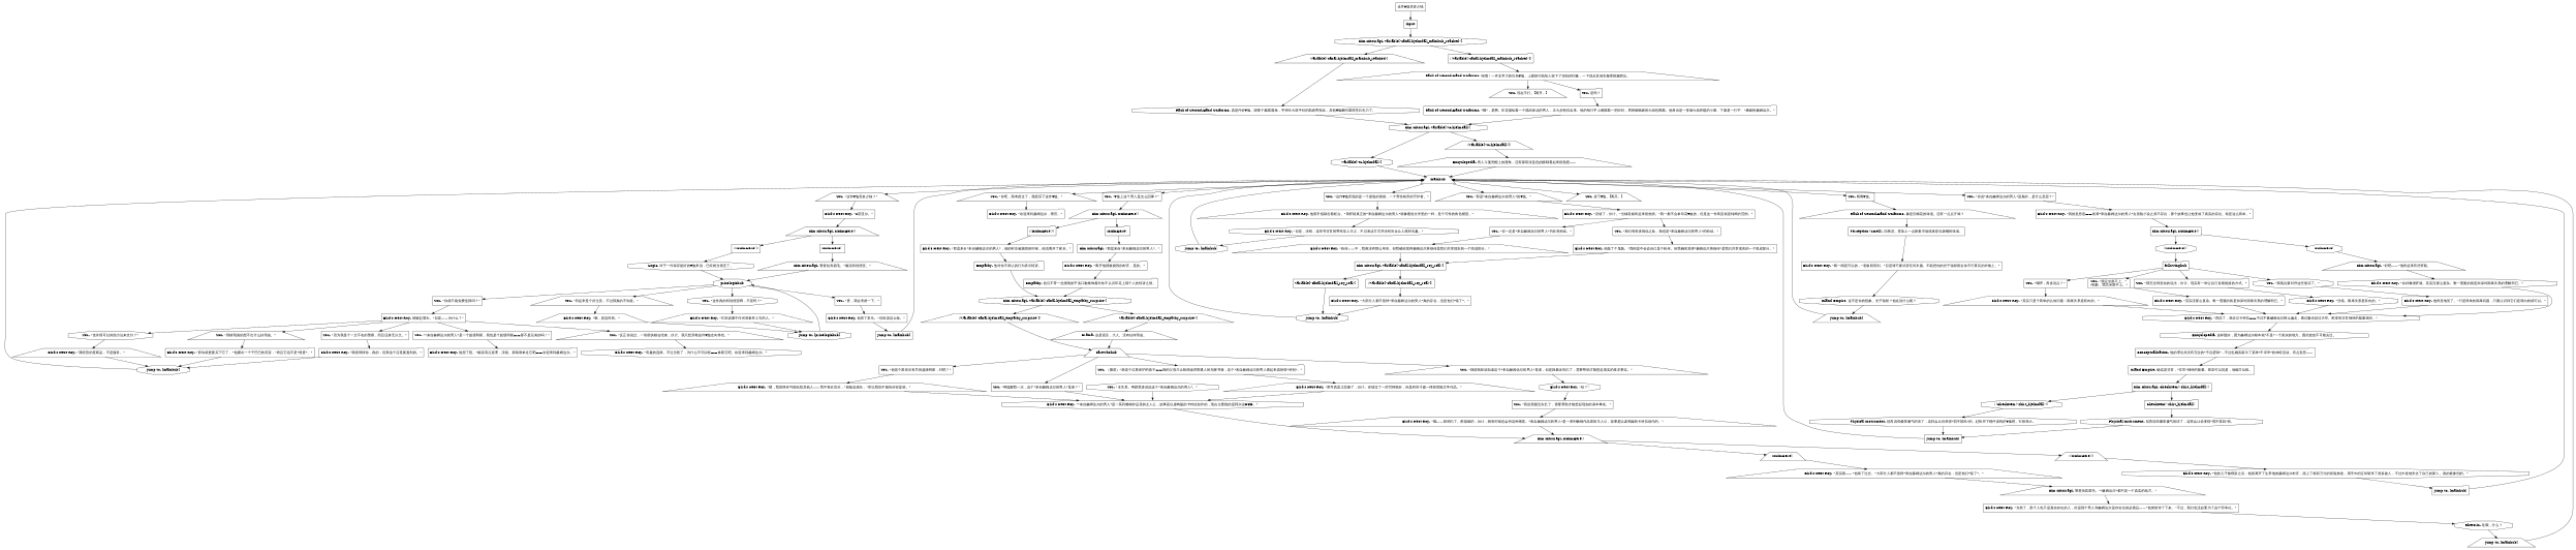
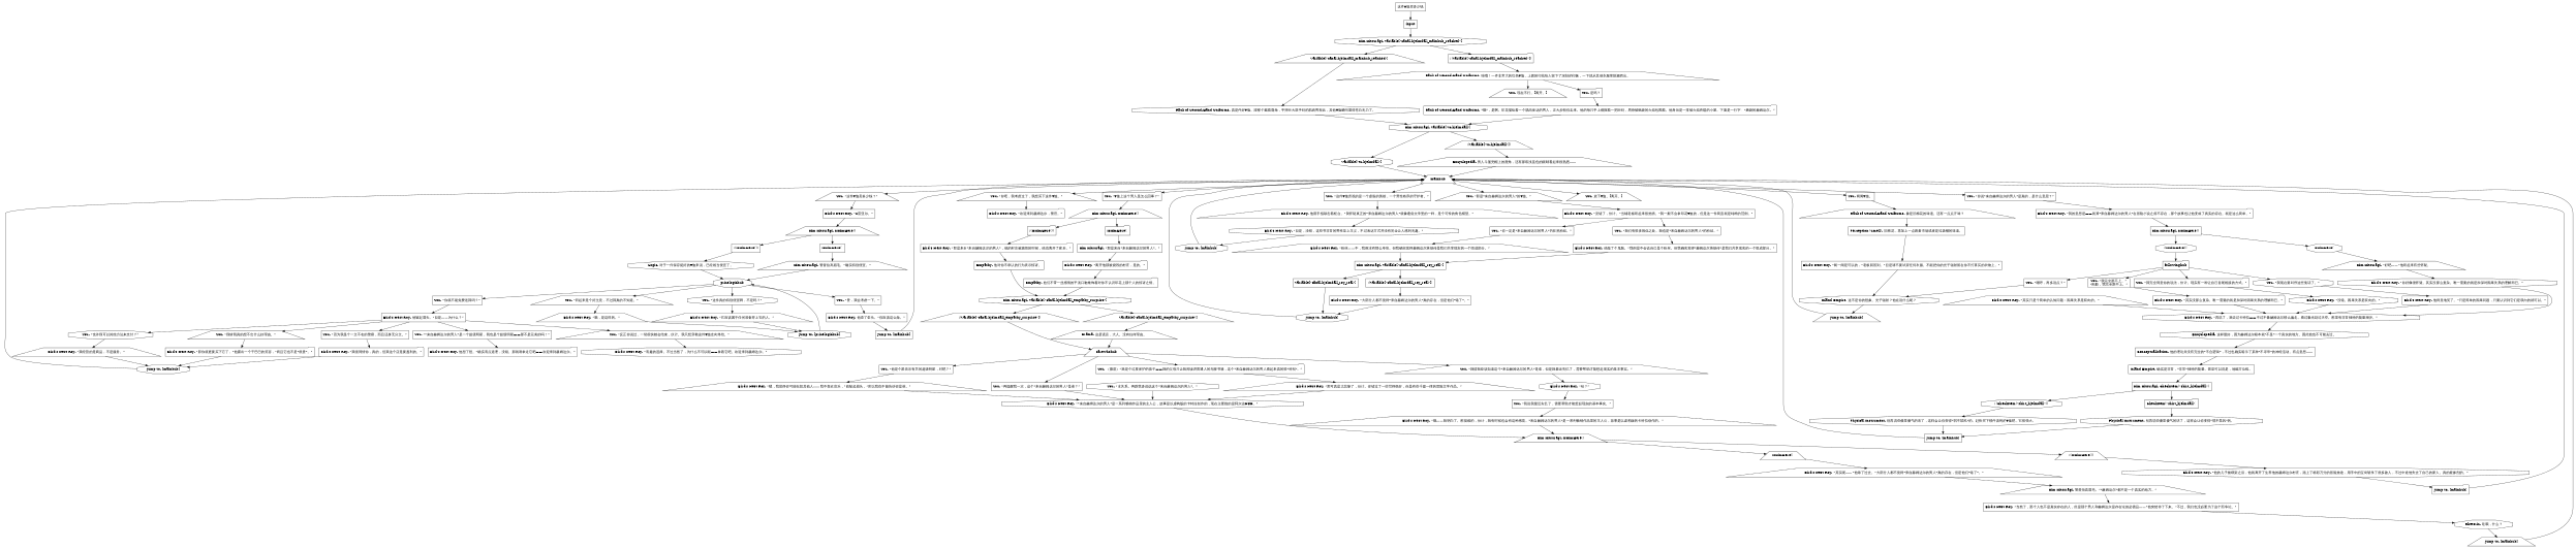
  digraph {
    node [shape=trapezium]
    n1 [label="这件T恤卖多少钱" shape=box]
    n2 [label=input shape=box]
    n3 [label="Kim Kitsuragi: Variable[\"canal.hjelmdall_mainhub_reached\"]" shape=octagon]
    n4 [label="Variable[\"canal.hjelmdall_mainhub_reached\"]"]
    n5 [label="!(Variable[\"canal.hjelmdall_mainhub_reached\"])" shape=folder]
    n6 [label="Bird's Nest Roy: “粉丝……不，我倒没有那么夸张。但我确实觉得赫姆达尔英雄传是我们共享现实的一个组成部分。”"]
    n7 [label="Kim Kitsuragi: Variable[\"canal.hjelmdall_roy_real\"]" shape=box]
    n8 [label="Variable[\"canal.hjelmdall_roy_real\"]" shape=box]
    n9 [label="!(Variable[\"canal.hjelmdall_roy_real\"])" shape=box]
    n10 [label="You: “也许我可以其他方法来支付？”" shape=octagon]
    n11 [label="Bird's Nest Roy: “我经营的是商品，不是服务。”"]
    n12 [label="Jump to: [mainhub]" shape=octagon]
    n13 [label="Empathy: 他对你不承认的行为表示惊讶。" shape=folder]
    n14 [label="Kim Kitsuragi: Variable[\"canal.hjelmdall_empathy_surprise\"]" shape=octagon]
    n15 [label="Variable[\"canal.hjelmdall_empathy_surprise\"]"]
    n16 [label="!(Variable[\"canal.hjelmdall_empathy_surprise\"])"]
    n17 [label="Bird's Nest Roy: 他做了个鬼脸。“我倒是不会说自己是个粉丝。但我确实觉得*赫姆达尔英雄传*是我们共享现实的一个组成部分。”" shape=box]
    n18 [label="Jump to: [mainhub]" shape=octagon]
    n19 [label="Bird's Nest Roy: “大部分人都不觉得*来自赫姆达尔的男人*真的存在，但是他们*错了*。”" shape=box]
    n20 [label=mainhub]
    n21 [label=followinghub shape=folder]
    n22 [label="You: “我现在要叫停这些鬼话了。”" shape=octagon]
    n23 [label="You: “嗯哼，再多说点？”" shape=box]
    n24 [label="You: “我完全跟不上。”\n“抱歉，我完全跟不上。”" shape=folder]
    n25 [label="You: “我完全同意你的说法，伙计。现实有一种让自己首尾相接的方式。”" shape=folder]
    n26 [label="Bird's Nest Roy: 他得意地笑了。“只是简单的因果问题，只要认识到它们是双向的就可以。”" shape=box]
    n27 [label="Bird's Nest Roy: “其实只是个简单的认知问题：因果关系是双向的。”"]
    n28 [label="Bird's Nest Roy: “其实没那么复杂。唯一需要的就是加深对因果关系的理解而已。”" shape=folder]
    n29 [label="Bird's Nest Roy: “没错。因果关系是双向的。”" shape=octagon]
    n30 [label="Bird's Nest Roy: “再说了，我去过卡特拉——不过不像赫姆达尔那么偏北，看过极光划过天空。那里有非常独特的能量潮汐。”" shape=octagon]
    n31 [label="Encyclopedia: 这样最好，因为赫姆达尔根本就*不是*一个真实的地方。因此他也不可能去过。" shape=octagon]
    n32 [label="Conceptualization: 他的理论并没有完全的*不合逻辑*，不过也确实暗示了某种*不寻常*的神经活动。有点意思……" shape=folder]
    n33 [label="Bird's Nest Roy: “那你就更要买下它了，”他露出一个干巴巴的笑容，“而且它也不是*很贵*。”" shape=folder]
    n34 [label="You: “这件T恤卖多少钱？”"]
    n35 [label="You: “好吧，我考虑过了，我想买下这件T恤。”"]
    n36 [label="You: “这件T恤庆祝的是一个虚假的英雄，一个男性秩序的守护者。”" shape=folder]
    n37 [label="You: “T恤上这个男人是怎么回事？”" shape=folder]
    n38 [label="You: “你说*来自赫姆达尔的男人*是真的，是什么意思？”" shape=box]
    n39 [label="You: 闻闻T恤。" shape=box]
    n40 [label="You: “那是*来自赫姆达尔的男人*的T恤。”"]
    n41 [label="You: 放下T恤。[离开。]"]
    n42 [label="Bird's Nest Roy: “其实呢……”他靠了过去。“大部分人都不觉得*来自赫姆达尔的男人*真的存在，但是他们*错了*。”"]
    n43 [label="Kim Kitsuragi: 警督抬高眉毛。“*赫姆达尔*都不是一个真实的地方。”"]
    n44 [label="Bird's Nest Roy: “当然了，那个人也不是真实存在的人，但是那个男人和赫姆达尔是存在论的必需品……”他突然停了下来。“不过，我们也没必要为了这个而争论。”" shape=box]
    n45 [label="Drama: 这是谎言，大人。没有任何理由。"]
    n46 [label=carewhohub]
    n47 [label="You: （撒谎）“我是个过度保护的孩子——我的父母只让我阅读讲普通人的无聊书籍，这个*来自赫姆达尔的男人看起来真的很*特别*。”" shape=folder]
    n48 [label="You: “再提醒我一次，这个*来自赫姆达尔的男人*是谁？”" shape=box]
    n49 [label="You: “他是个跟音乐有关的超级明星，对吧？”" shape=box]
    n50 [label="You: “我猜我应该知道这个*来自赫姆达尔的男人*是谁，但是我最近失忆了，需要帮助才能想起现实的基本事实。”"]
    n51 [label="Bird's Nest Roy: “2雷亚尔。”" shape=box]
    n52 [label="Kim Kitsuragi: IsKimHere()"]
    n53 [label="IsKimHere()" shape=box]
    n54 [label="!(IsKimHere())" shape=box]
    n55 [label=pricelogichub shape=octagon]
    n56 [label="You: “赞，我会考虑一下。”" shape=box]
    n57 [label="You: “听起来是个好主意，不过我真的不知道。”"]
    n58 [label="You: “你就不能免费送我吗？”" shape=box]
    n59 [label="You: “这件真的特别便宜啊，不是吗？”" shape=octagon]
    n60 [label="Bird's Nest Roy: 他歪了歪头。“你应该这么做。”" shape=box]
    n61 [label="Bird's Nest Roy: “哦，是这样的。”"]
    n62 [label="Bird's Nest Roy: 他皱起眉头。“但是……为什么？”" shape=box]
    n63 [label="Bird's Nest Roy: “它应该属于任何准备穿上它的人。”"]
    n64 [label="Jump to: [pricelogichub]" shape=octagon]
    n65 [label="You: “*来自赫姆达尔的男人*是一个超级明星，我也是个超级明星——那不是完美的吗！”" shape=box]
    n66 [label="Bird's Nest Roy: 他想了想。“确实有点道理，没错。那就请拿走它吧——欢迎来到赫姆达尔。”" shape=folder]
    n67 [label="Bird's Nest Roy: 他用手指敲击着柜台。“我怀疑真正的*来自赫姆达尔的男人*就像通俗文学里的一样，是个可怜的角色模型。”"]
    n68 [label="Bird's Nest Roy: “但是，没错，这些书非常的男性至上主义，不过表达方式并没有完全让人感到无趣。”" shape=octagon]
    n69 [label="Jump to: [mainhub]" shape=octagon]
    n70 [label="Bird's Nest Roy: “嗯，我觉得你可能在想其他人……我不喜欢音乐，”他皱起眉头，“所以我也不能告诉你是谁。”"]
    n71 [label="Bird's Nest Roy: “*来自赫姆达尔的男人*是一系列畅销作品里的主人公，故事是以虚构版的卡特拉创作的，现在主要指的是阿尔达NFD。”" shape=octagon]
    n72 [label="Kim Kitsuragi: IsKimHere()"]
    n73 [label="Bird's Nest Roy: “哦……我明白了。那挺难的，伙计，我有时候也会有这种感觉。*来自赫姆达尔的男人*是一系列畅销作品里的主人公，故事是以虚构版的卡特拉创作的。”"]
    n74 [label="IsKimHere()"]
    n75 [label="!(IsKimHere())"]
    n76 [label="You: “反正你说过，一切很快都会结束，伙计。我只想穿着这件T恤走向终结。”"]
    n77 [label="Bird's Nest Roy: “有趣的选择。不过当然了，为什么不可以呢——拿着它吧。欢迎来到赫姆达尔。”" shape=octagon]
    n78 [label="Bird's Nest Roy: “欢迎来到赫姆达尔，警官。”" shape=folder]
    n79 [label="Kim Kitsuragi: IsKimHere()"]
    n80 [label="Bird's Nest Roy: “我的意思是——就算*来自赫姆达尔的男人*在冒险小说之前不存在，那个故事也让他变成了真实的存在。就是这么简单。”" shape=folder]
    n81 [label="Rack of Second-Hand Uniforms: 像是旧棉花的味道。还有一点点汗味？"]
    n82 [label="Bird's Nest Roy: “没错了，伙计。”当铺老板听起来很热情。“我一般不会拿印花T恤的，但是这一件简直就是纯粹的范例。”" shape=box]
    n83 [label="Kim Kitsuragi: 警督抬高眉毛。“确实特别便宜。”"]
    n84 [label="Jump to: [mainhub]" shape=box]
    n85 [label="Bird's Nest Roy: “那可真是太悲惨了，伙计。你错过了一些写得很好，但是有些千篇一律的冒险文学作品。”"]
    n86 [label="Bird's Nest Roy: “他的儿子被绑架之后，他就离开了生养他的赫姆达尔村庄，踏上了精彩万分的冒险旅途，用手中的宝剑斩杀了很多敌人，不过中途他失去了自己的家人。真的挺惨烈的。”" shape=octagon]
    n87 [label="Jump to: [mainhub]" shape=folder]
    n88 [label="Rhetoric: 哇哦，什么？" shape=octagon]
    n89 [label="Jump to: [mainhub]"]
    n90 [label="Physical Instrument: 别再说些傻里傻气的话了，这样会让你变得*弱不禁风*的。" shape=octagon]
    n91 [label="Jump to: [mainhub]" shape=box]
    n92 [label="You: “你一定是*来自赫姆达尔的男人*的狂热粉丝。”" shape=box]
    n93 [label="You: “我们有很多相似之处。我也是*来自赫姆达尔的男人*的粉丝。”" shape=box]
    n94 [label="Logic: 对于一件保存挺好的T恤来说，已经相当便宜了。" shape=octagon]
    n95 [label="Rack of Second-Hand Uniforms: *哦*，是啊。印花描绘着一个肌肉发达的男人，正大步朝你走来。他的每只手上都握着一把巨剑，周身被燃烧的火焰包围着。他身后是一排被火焰吞噬的小屋。下面是一行字：“燃烧的赫姆达尔。”" shape=folder]
    n96 [label="Kim Kitsuragi: Variable[\"tc.hjelmdall\"]" shape=octagon]
    n97 [label="Variable[\"tc.hjelmdall\"]" shape=octagon]
    n98 [label="!(Variable[\"tc.hjelmdall\"])"]
    n99 [label="Bird's Nest Roy: “哈？”" shape=octagon]
    n100 [label="You: “我说我最近失忆了，需要帮助才能想起现实的基本事实。”" shape=box]
    n101 [label="You: “没关系。再跟我多说说这个*来自赫姆达尔的男人*。”" shape=octagon]
    n102 [label="Rack of Second-Hand Uniforms: 真是件好T恤。跟那个戴着鹿角，手持巨大双手剑的肌肉男相比，其他T恤瞬间显得苍白无力了。" shape=octagon]
    n103 [label="Bird's Nest Roy: “闻一闻是可以的，”老板回答到。“但是请不要试穿任何衣服。不能把你的光子辐射留在你不打算买的衣物上。”" shape=box]
    n104 [label="Inland Empire: 这不是你的想象。光子辐射？他在说什么呢？" shape=octagon]
    n105 [label="Jump to: [mainhub]"]
    n106 [label="Kim Kitsuragi: “那是来自*来自赫姆达尔的男人*。”" shape=box]
    n107 [label="Bird's Nest Roy: “离开他那被烧毁的村庄，是的。”" shape=folder]
    n108 [label="Empathy: 他们不带一丝感情的平淡口吻掩饰着对你不认识印花上那个人的惊讶之情。" shape=folder]
    n109 [label="Kim Kitsuragi: “好吧……”他听起来有些怀疑。"]
    n110 [label="Bird's Nest Roy: “你好像很怀疑。其实没那么复杂。唯一需要的就是加深对因果关系的理解而已。”" shape=octagon]
    n111 [label="Inland Empire: 确实是非常，*非常*独特的能量。甚至可以说是，地磁方位线。" shape=box]
    n112 [label="Bird's Nest Roy: “那是来自*来自赫姆达尔的男人*，他的村庄被烧毁的时候，他也离开了家乡。”" shape=folder]
    n113 [label="You: 是吗？" shape=folder]
    n114 [label="Encyclopedia: 男人斗篷兜帽上的鹿角，还有那双浅蓝色的眼睛看起来很熟悉……"]
    n115 [label="You: “我猜我真的想不出什么好理由。”"]
    n116 [label="Rack of Second-Hand Uniforms: 哇哦！一件非常大的红色T恤，上面的印花给人留下了深刻的印象，一下就从其他衣服里脱颖而出。"]
    n117 [label="You: 现在不行。[离开。]"]
    n118 [label="Perception (Smell): 旧棉花，再加上一点跳蚤市场或者是垃圾桶的味道。" shape=box]
    n119 [label="Bird's Nest Roy: “我很同情你，真的，但我这个店是要盈利的。”" shape=folder]
    n120 [label="Kim Kitsuragi: IsKimHere()" shape=box]
    n121 [label="IsKimHere()" shape=octagon]
    n122 [label="!(IsKimHere())" shape=octagon]
    n123 [label="Kim Kitsuragi: CheckItem(\"shirt_hjelmdall\")" shape=box]
    n124 [label="CheckItem(\"shirt_hjelmdall\")" shape=folder]
    n125 [label="!(CheckItem(\"shirt_hjelmdall\"))" shape=octagon]
    n126 [label="Physical Instrument: 别再说些傻里傻气的话了，这样会让你变得*弱不禁风*的。赶快买下那件该死的T恤吧，它很强大。" shape=octagon]
    n127 [label="You: “因为我是个一文不名的警察，而且还身无分文。”" shape=box]
    n128 [label="IsKimHere()" shape=folder]
    n129 [label="!(IsKimHere())" shape=folder]
    n1 -> n2
    n2 -> n3
    n3 -> n4
    n3 -> n5
    n4 -> n102
    n5 -> n116
    n6 -> n7
    n7 -> n8
    n7 -> n9
    n8 -> n18
    n9 -> n19
    n10 -> n11
    n11 -> n12
    n12 -> n20
    n13 -> n14
    n14 -> n15
    n14 -> n16
    n15 -> n45
    n16 -> n46
    n17 -> n7
    n18 -> n20
    n19 -> n18
    n20 -> n34
    n20 -> n35
    n20 -> n36
    n20 -> n37
    n20 -> n38
    n20 -> n39
    n20 -> n40
    n20 -> n41
    n21 -> n22
    n21 -> n23
    n21 -> n24
    n21 -> n25
    n22 -> n26
-   n23 -> n27
+   n23 -> n104
    n24 -> n28
    n25 -> n29
    n26 -> n30
    n27 -> n30
    n28 -> n30
    n29 -> n30
    n30 -> n31
    n31 -> n32
    n32 -> n111
    n33 -> n12
    n34 -> n51
    n35 -> n78
    n36 -> n67
    n37 -> n79
    n38 -> n80
    n39 -> n81
    n40 -> n82
    n42 -> n43
    n43 -> n44
    n44 -> n88
    n45 -> n46
    n46 -> n47
    n46 -> n48
    n46 -> n49
    n46 -> n50
    n47 -> n85
    n48 -> n71
    n49 -> n70
    n50 -> n99
    n51 -> n52
    n52 -> n53
    n52 -> n54
    n53 -> n83
    n54 -> n94
    n55 -> n56
    n55 -> n57
    n55 -> n58
    n55 -> n59
    n56 -> n60
    n57 -> n61
    n58 -> n62
    n59 -> n63
    n60 -> n84
    n61 -> n64
    n62 -> n10
    n62 -> n65
    n62 -> n76
    n62 -> n115
    n62 -> n127
    n63 -> n64
    n64 -> n55
    n65 -> n66
    n67 -> n68
    n68 -> n69
    n69 -> n20
    n70 -> n71
    n71 -> n72
    n72 -> n74
    n72 -> n75
    n73 -> n72
    n74 -> n42
    n75 -> n86
    n76 -> n77
    n79 -> n128
    n79 -> n129
    n80 -> n120
    n81 -> n118
    n82 -> n92
    n82 -> n93
    n83 -> n55
    n84 -> n20
    n85 -> n71
    n86 -> n87
    n87 -> n20
    n88 -> n89
    n89 -> n20
    n90 -> n91
    n91 -> n20
    n92 -> n6
    n93 -> n17
    n94 -> n55
    n95 -> n96
    n96 -> n97
    n96 -> n98
    n97 -> n20
    n98 -> n114
    n99 -> n100
    n100 -> n73
    n101 -> n71
    n102 -> n96
    n103 -> n104
    n104 -> n105
    n105 -> n20
    n106 -> n107
    n107 -> n108
    n108 -> n14
    n109 -> n110
    n110 -> n30
    n111 -> n123
    n112 -> n13
    n113 -> n95
    n114 -> n20
    n115 -> n33
    n116 -> n113
    n116 -> n117
    n118 -> n103
    n119 -> n12
    n120 -> n121
    n120 -> n122
    n121 -> n109
    n122 -> n21
    n123 -> n124
    n123 -> n125
    n124 -> n90
    n125 -> n126
    n126 -> n91
    n127 -> n119
    n128 -> n106
    n129 -> n112
  }
